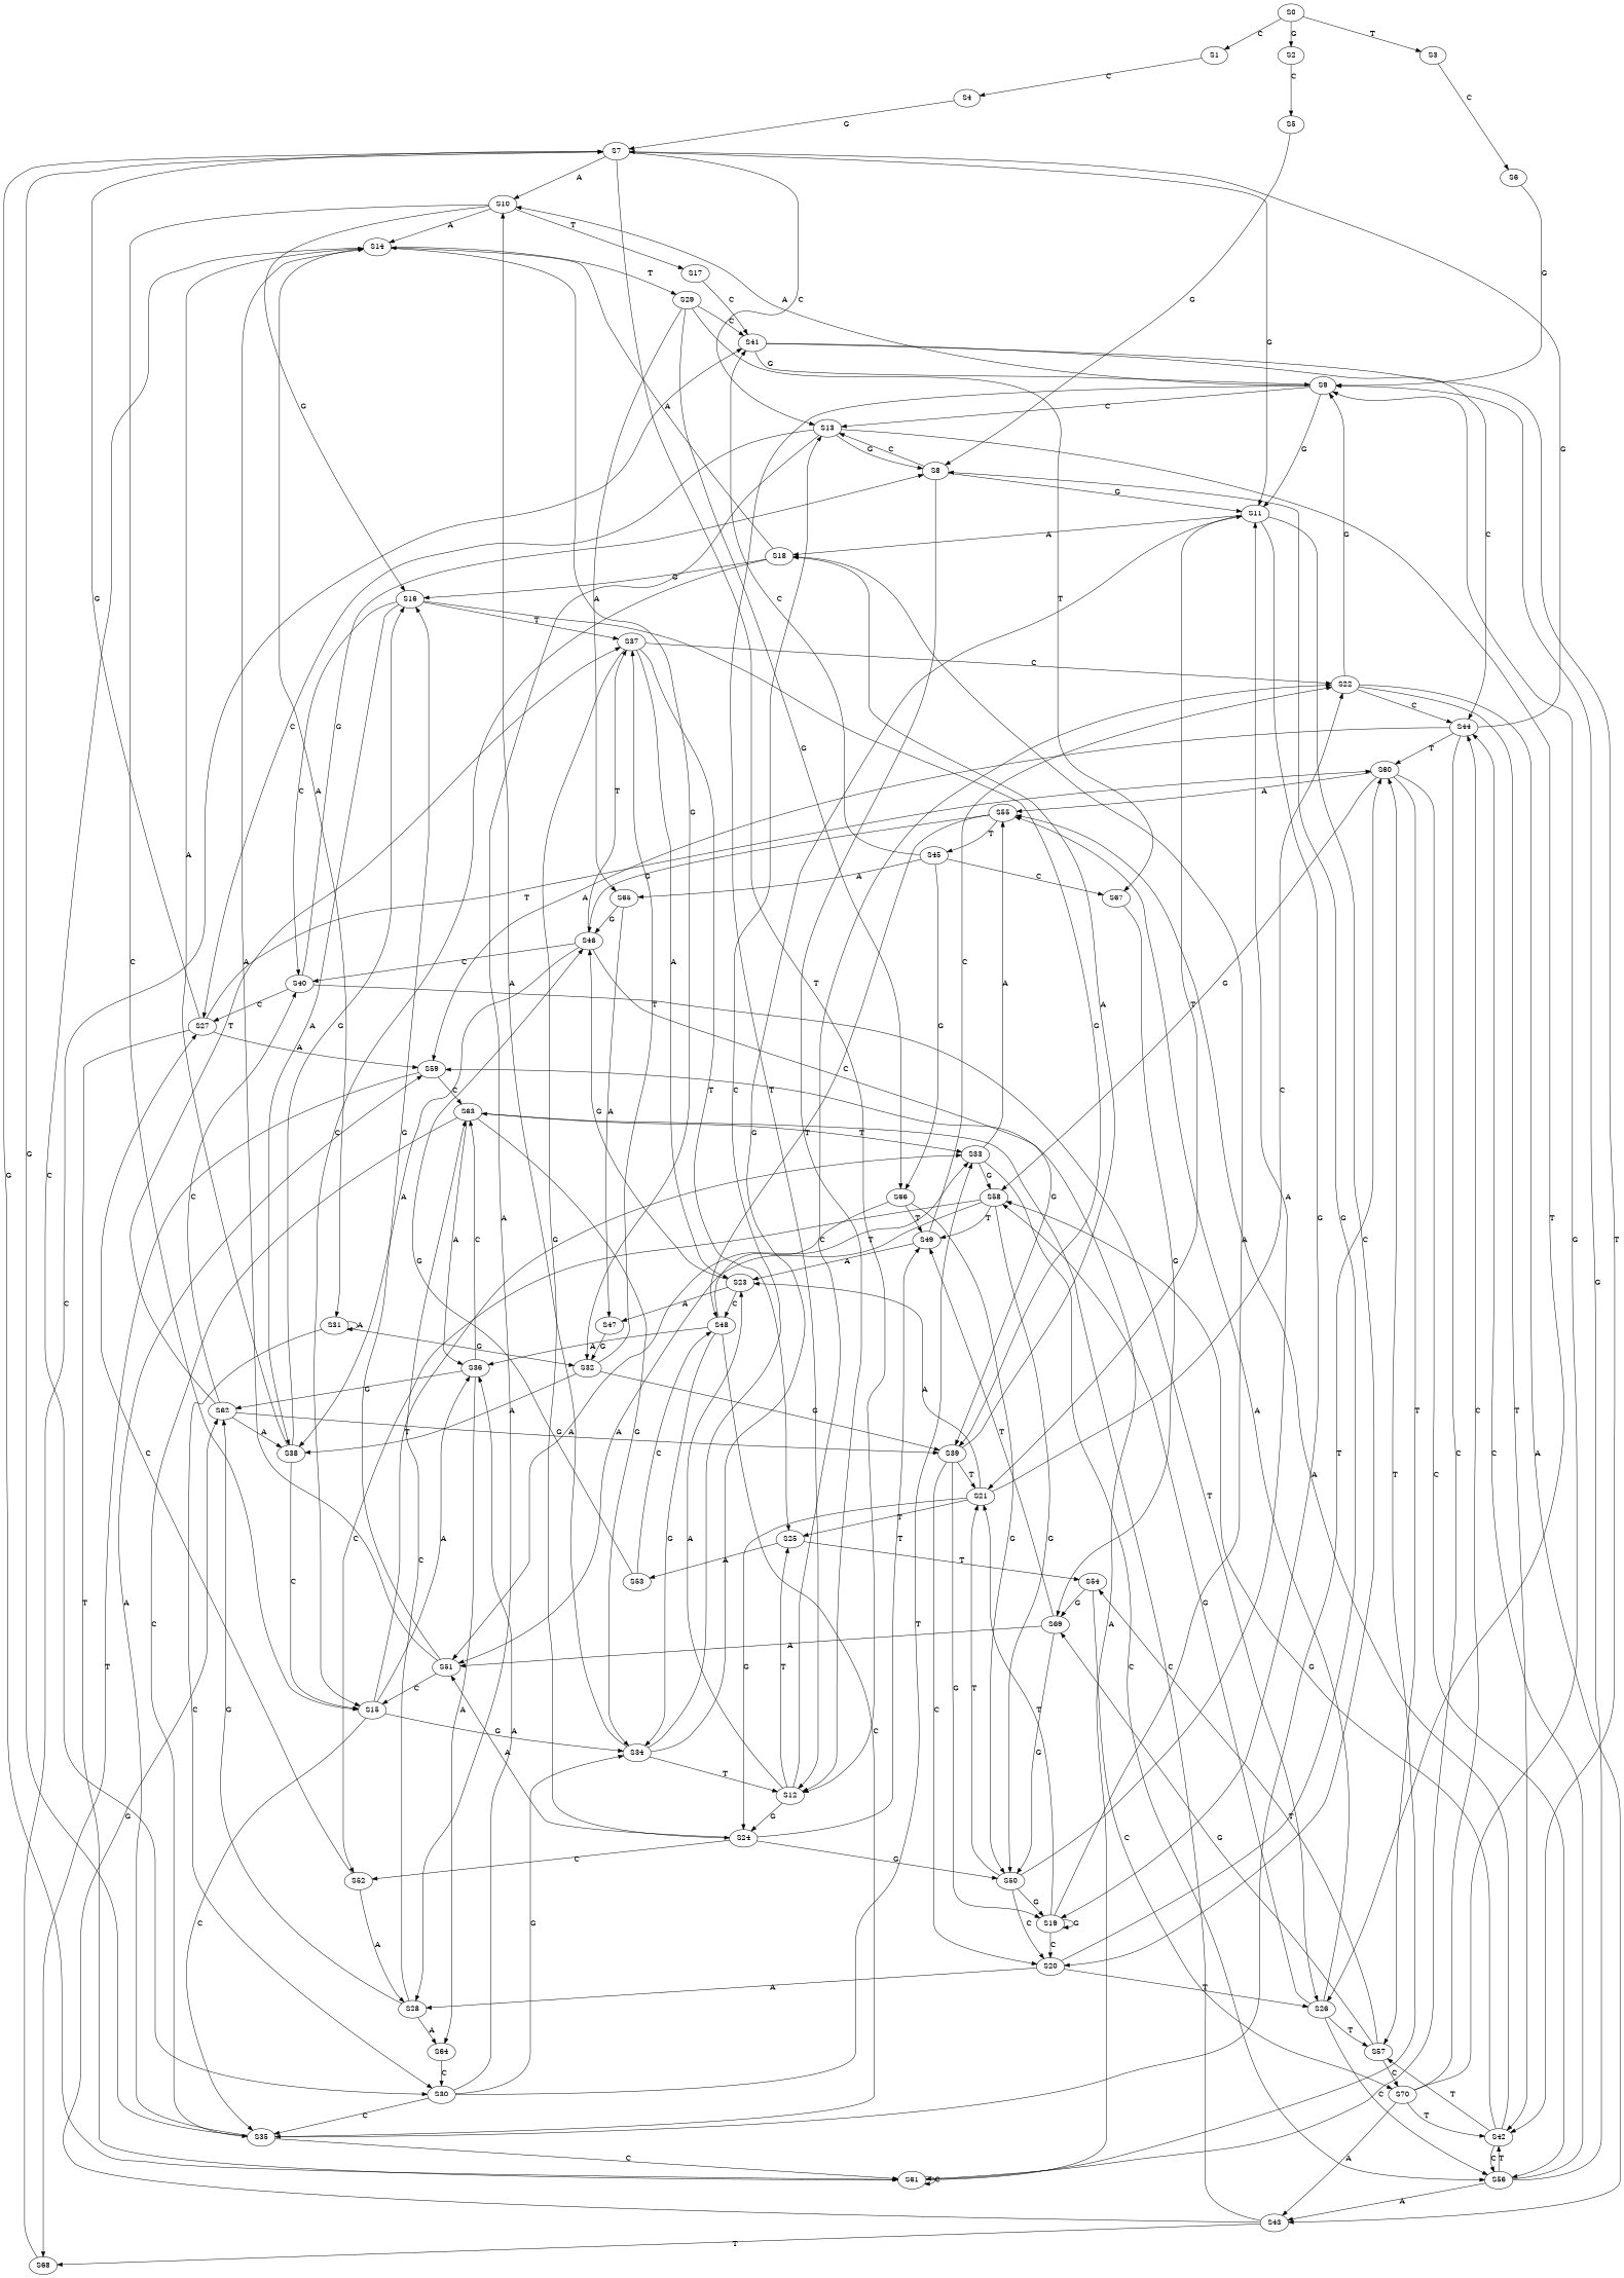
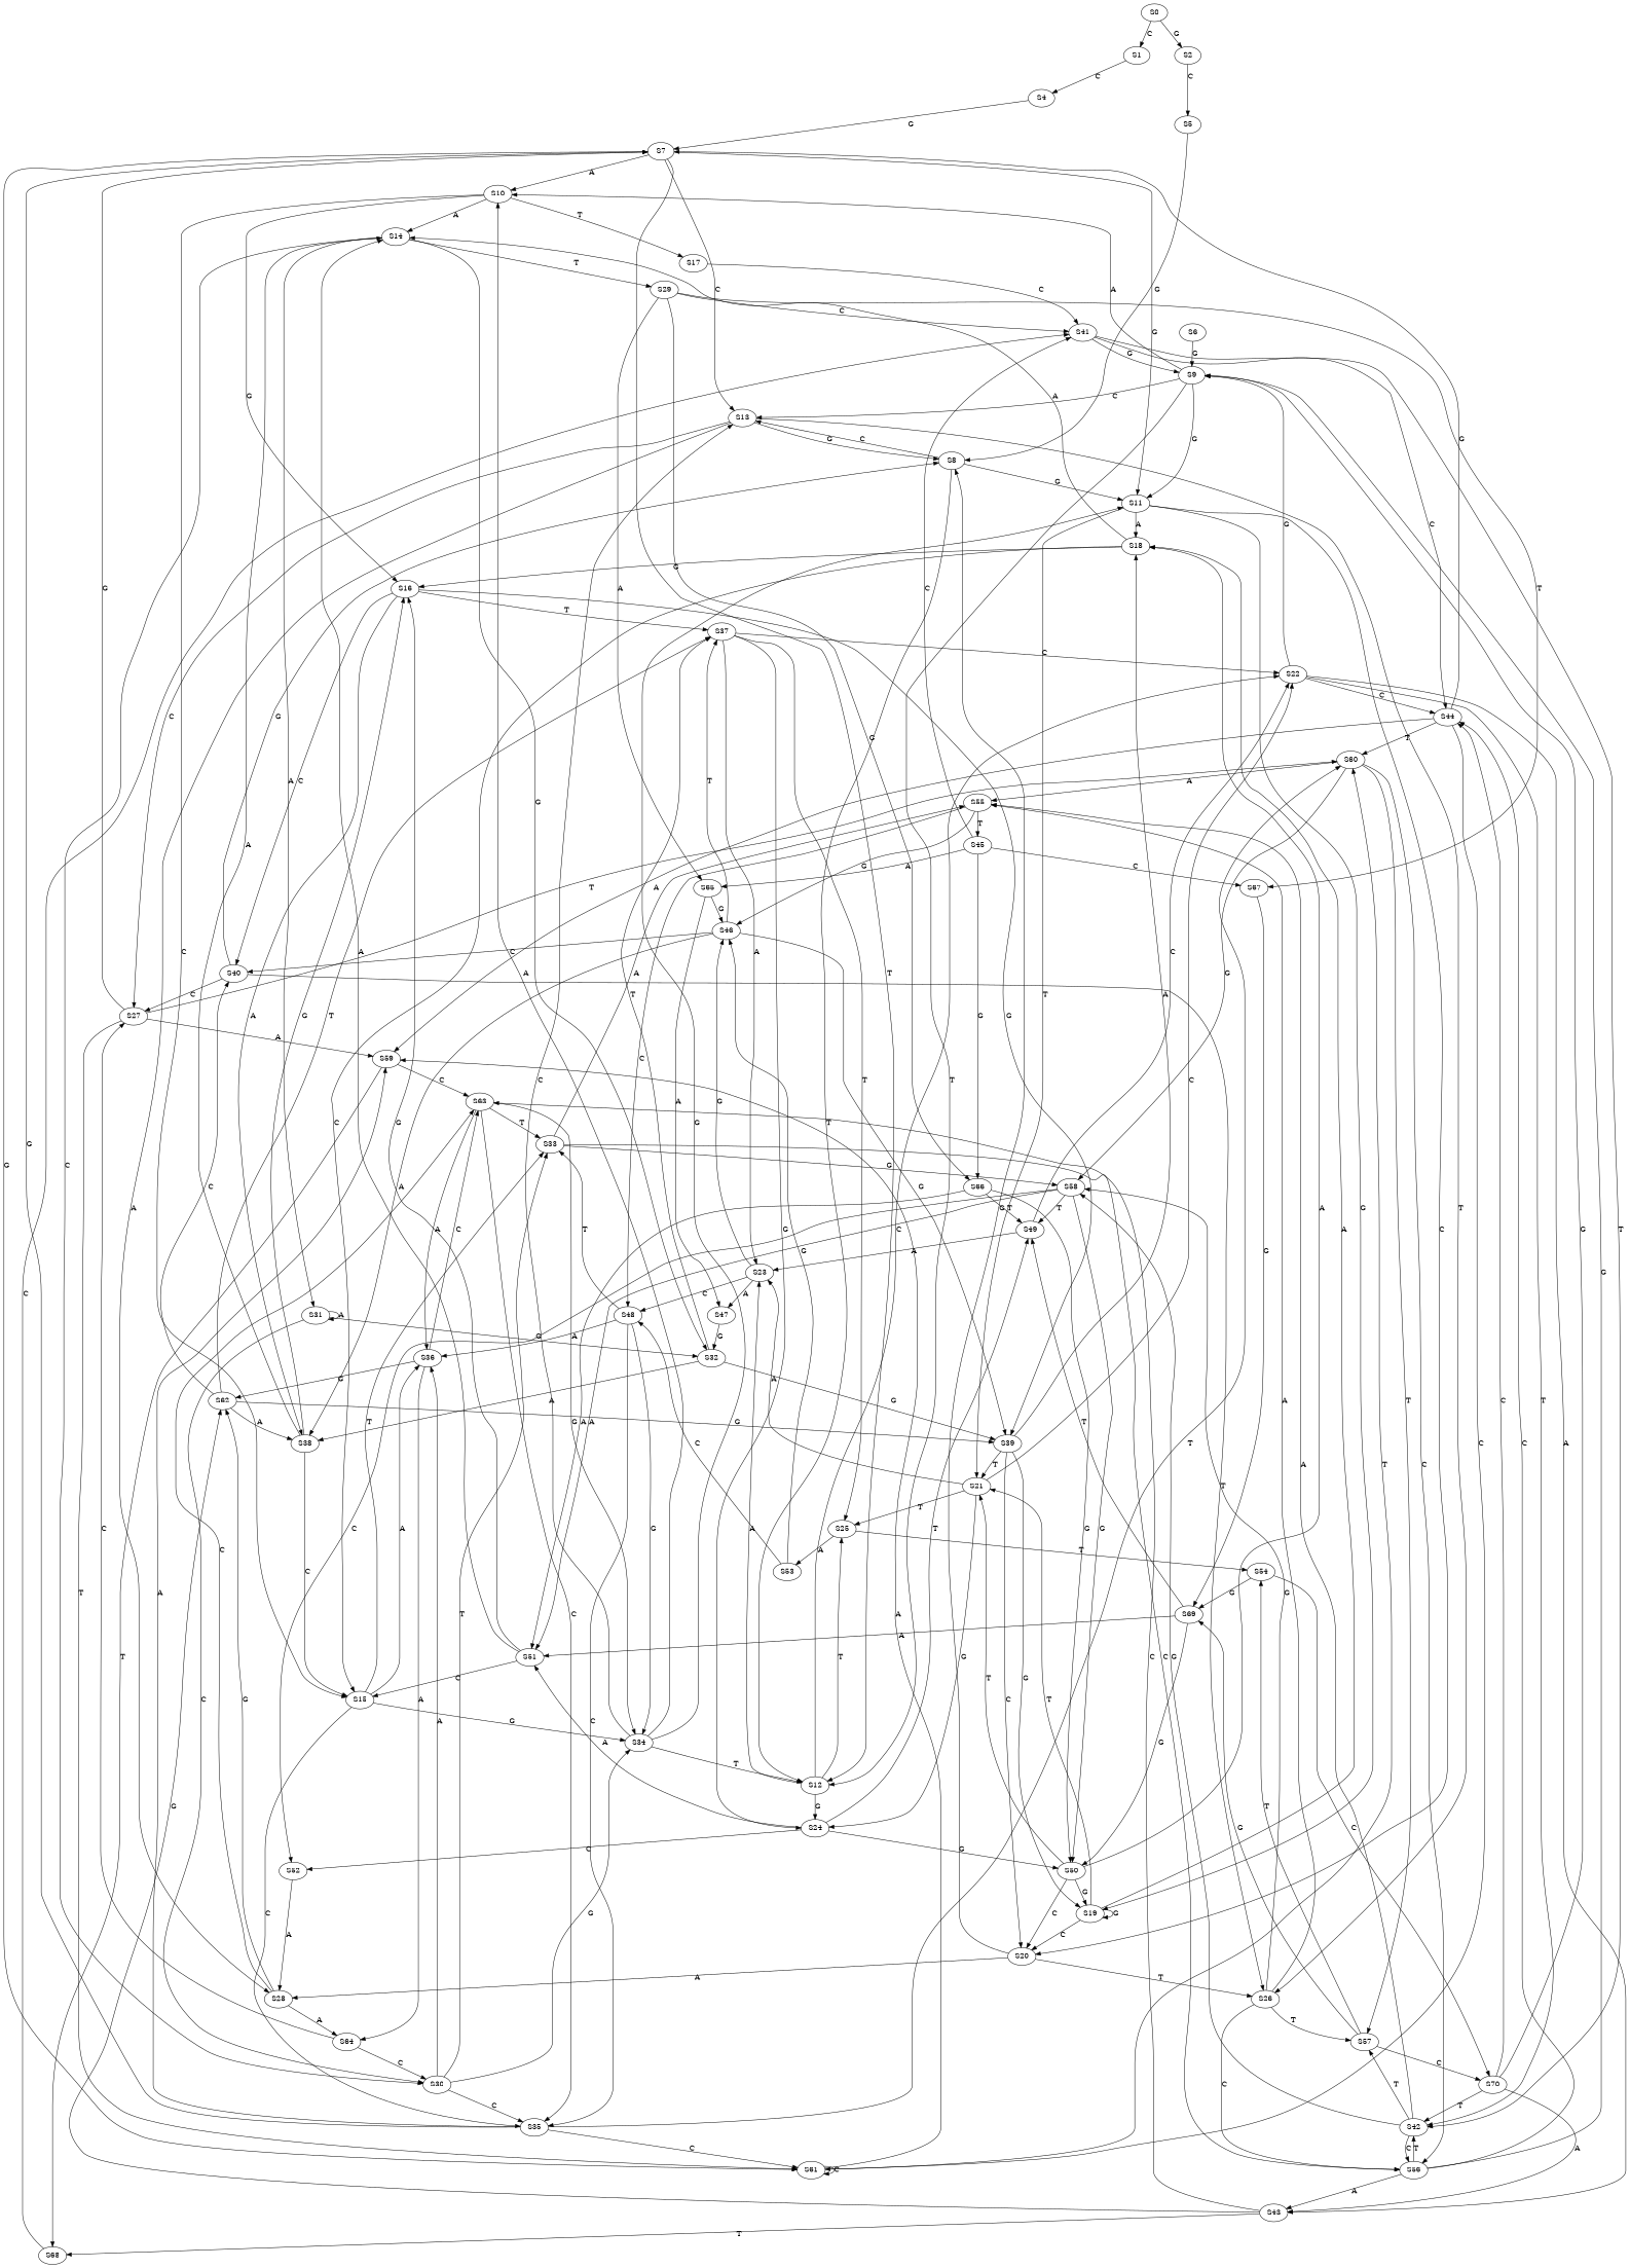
  strict digraph {
    S0
    S1
    S2
-   S3
    S4
    S5
    S6
    S7
    S8
    S9
    S10
    S11
    S12
    S13
    S61
    S14
    S15
    S16
    S17
    S18
    S19
    S20
    S21
    S22
    S23
    S24
    S25
    S26
    S27
    S28
    S29
    S30
    S31
    S32
    S33
    S34
    S35
    S36
    S37
    S38
    S39
    S40
    S41
    S42
    S43
    S44
    S46
    S47
    S48
    S49
    S50
    S51
    S52
    S53
    S54
    S55
    S56
    S57
    S58
    S59
    S60
    S62
    S63
    S64
    S65
    S66
    S67
    S68
    S45
    S69
    S70
    S0 -> S1 [label=C]
    S0 -> S2 [label=G]
-   S0 -> S3 [label=T]
    S1 -> S4 [label=C]
    S2 -> S5 [label=C]
-   S3 -> S6 [label=C]
    S4 -> S7 [label=G]
    S5 -> S8 [label=G]
    S6 -> S9 [label=G]
    S7 -> S10 [label=A]
    S7 -> S11 [label=G]
    S7 -> S12 [label=T]
    S7 -> S13 [label=C]
    S7 -> S61 [label=G]
    S8 -> S11 [label=G]
    S8 -> S12 [label=T]
    S8 -> S13 [label=C]
    S9 -> S10 [label=A]
    S9 -> S11 [label=G]
    S9 -> S12 [label=T]
    S9 -> S13 [label=C]
    S10 -> S14 [label=A]
    S10 -> S15 [label=C]
    S10 -> S16 [label=G]
    S10 -> S17 [label=T]
    S11 -> S18 [label=A]
    S11 -> S19 [label=G]
    S11 -> S20 [label=C]
    S11 -> S21 [label=T]
    S12 -> S22 [label=C]
    S12 -> S23 [label=A]
    S12 -> S24 [label=G]
    S12 -> S25 [label=T]
    S13 -> S8 [label=G]
    S13 -> S26 [label=T]
    S13 -> S27 [label=C]
    S13 -> S28 [label=A]
    S61 -> S61 [label=C]
    S61 -> S59 [label=A]
    S61 -> S60 [label=T]
    S14 -> S29 [label=T]
    S14 -> S30 [label=C]
    S14 -> S31 [label=A]
    S14 -> S32 [label=G]
    S15 -> S33 [label=T]
    S15 -> S34 [label=G]
    S15 -> S35 [label=C]
    S15 -> S36 [label=A]
    S16 -> S37 [label=T]
    S16 -> S38 [label=A]
    S16 -> S39 [label=G]
    S16 -> S40 [label=C]
    S17 -> S41 [label=C]
    S18 -> S14 [label=A]
    S18 -> S15 [label=C]
    S18 -> S16 [label=G]
    S19 -> S18 [label=A]
    S19 -> S19 [label=G]
    S19 -> S20 [label=C]
    S19 -> S21 [label=T]
    S20 -> S8 [label=G]
    S20 -> S26 [label=T]
    S20 -> S28 [label=A]
    S21 -> S22 [label=C]
    S21 -> S23 [label=A]
    S21 -> S24 [label=G]
    S21 -> S25 [label=T]
    S22 -> S9 [label=G]
    S22 -> S42 [label=T]
    S22 -> S43 [label=A]
    S22 -> S44 [label=C]
    S23 -> S46 [label=G]
    S23 -> S47 [label=A]
    S23 -> S48 [label=C]
    S24 -> S49 [label=T]
    S24 -> S50 [label=G]
    S24 -> S51 [label=A]
    S24 -> S52 [label=C]
    S25 -> S53 [label=A]
    S25 -> S54 [label=T]
    S26 -> S55 [label=A]
    S26 -> S56 [label=C]
    S26 -> S57 [label=T]
    S26 -> S58 [label=G]
    S27 -> S7 [label=G]
    S27 -> S61 [label=T]
    S27 -> S59 [label=A]
    S27 -> S60 [label=T]
    S28 -> S62 [label=G]
    S28 -> S63 [label=C]
    S28 -> S64 [label=A]
    S29 -> S41 [label=C]
    S29 -> S65 [label=A]
    S29 -> S66 [label=G]
    S29 -> S67 [label=T]
    S30 -> S33 [label=T]
    S30 -> S34 [label=G]
    S30 -> S35 [label=C]
    S30 -> S36 [label=A]
    S31 -> S30 [label=C]
    S31 -> S31 [label=A]
    S31 -> S32 [label=G]
    S32 -> S37 [label=T]
    S32 -> S38 [label=A]
    S32 -> S39 [label=G]
    S33 -> S55 [label=A]
    S33 -> S56 [label=C]
    S33 -> S58 [label=G]
    S34 -> S10 [label=A]
    S34 -> S11 [label=G]
    S34 -> S12 [label=T]
    S34 -> S13 [label=C]
    S35 -> S7 [label=G]
    S35 -> S61 [label=C]
    S35 -> S59 [label=A]
    S35 -> S60 [label=T]
    S36 -> S62 [label=G]
    S36 -> S63 [label=C]
    S36 -> S64 [label=A]
    S37 -> S22 [label=C]
    S37 -> S23 [label=A]
    S37 -> S24 [label=G]
    S37 -> S25 [label=T]
    S38 -> S14 [label=A]
    S38 -> S15 [label=C]
    S38 -> S16 [label=G]
    S39 -> S18 [label=A]
    S39 -> S19 [label=G]
    S39 -> S20 [label=C]
    S39 -> S21 [label=T]
    S40 -> S8 [label=G]
    S40 -> S26 [label=T]
    S40 -> S27 [label=C]
    S41 -> S9 [label=G]
    S41 -> S42 [label=T]
    S41 -> S44 [label=C]
    S42 -> S55 [label=A]
    S42 -> S56 [label=C]
    S42 -> S57 [label=T]
    S42 -> S58 [label=G]
    S43 -> S62 [label=G]
    S43 -> S63 [label=C]
    S43 -> S68 [label=T]
    S44 -> S7 [label=G]
    S44 -> S61 [label=C]
    S44 -> S59 [label=A]
    S44 -> S60 [label=T]
    S46 -> S37 [label=T]
    S46 -> S38 [label=A]
    S46 -> S39 [label=G]
    S46 -> S40 [label=C]
    S47 -> S32 [label=G]
    S48 -> S33 [label=T]
    S48 -> S34 [label=G]
    S48 -> S35 [label=C]
    S48 -> S36 [label=A]
    S49 -> S22 [label=C]
    S49 -> S23 [label=A]
-   S50 -> S11 [label=A]
+   S50 -> S18 [label=A]
    S50 -> S19 [label=G]
    S50 -> S20 [label=C]
    S50 -> S21 [label=T]
    S51 -> S14 [label=A]
    S51 -> S15 [label=C]
    S51 -> S16 [label=G]
-   S52 -> S27 [label=C]
+   S64 -> S27 [label=C]
    S52 -> S28 [label=A]
    S53 -> S46 [label=G]
    S53 -> S48 [label=C]
    S54 -> S69 [label=G]
    S54 -> S70 [label=C]
    S55 -> S46 [label=G]
    S55 -> S48 [label=C]
    S55 -> S45 [label=T]
    S56 -> S9 [label=G]
    S56 -> S42 [label=T]
    S56 -> S43 [label=A]
    S56 -> S44 [label=C]
    S57 -> S54 [label=T]
    S57 -> S69 [label=G]
    S57 -> S70 [label=C]
    S58 -> S49 [label=T]
    S58 -> S50 [label=G]
    S58 -> S51 [label=A]
    S58 -> S52 [label=C]
    S59 -> S63 [label=C]
    S59 -> S68 [label=T]
    S60 -> S55 [label=A]
    S60 -> S56 [label=C]
    S60 -> S57 [label=T]
    S60 -> S58 [label=G]
    S62 -> S37 [label=T]
    S62 -> S38 [label=A]
    S62 -> S39 [label=G]
    S62 -> S40 [label=C]
    S63 -> S33 [label=T]
    S63 -> S34 [label=G]
    S63 -> S35 [label=C]
    S63 -> S36 [label=A]
    S64 -> S30 [label=C]
    S65 -> S46 [label=G]
    S65 -> S47 [label=A]
    S66 -> S49 [label=T]
    S66 -> S50 [label=G]
    S66 -> S51 [label=A]
    S67 -> S69 [label=G]
    S68 -> S41 [label=C]
    S45 -> S41 [label=C]
    S45 -> S65 [label=A]
    S45 -> S66 [label=G]
    S45 -> S67 [label=C]
    S69 -> S49 [label=T]
    S69 -> S50 [label=G]
    S69 -> S51 [label=A]
    S70 -> S9 [label=G]
    S70 -> S42 [label=T]
    S70 -> S43 [label=A]
    S70 -> S44 [label=C]
  }
